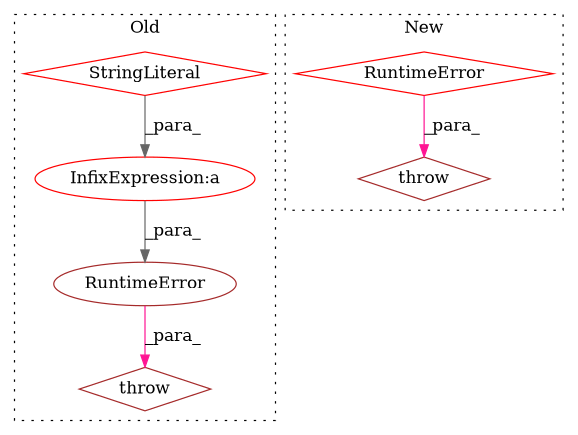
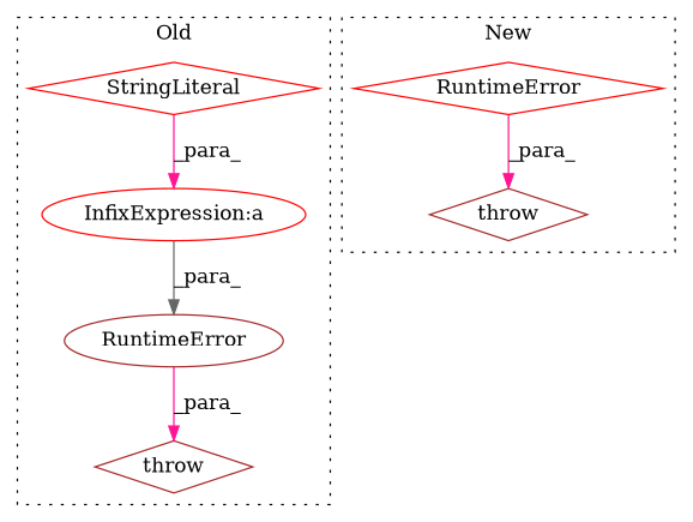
  digraph {
    node [a=32 l=6 shape=diamond color=brown]
    edge [color=deeppink]
    n1 [l="13,2" label=RuntimeError s="8955,9064" shape=ellipse]
    n2 [a=53 label=throw s=8949]
    n3 [a=27 l=10 label="InfixExpression:a" s=9039 shape=ellipse color=red]
    n4 [a=45 l=71 label=StringLiteral s=8968 color=red]
    n5 [a=53 label=throw s=9661]
    n6 [l="13,1" label=RuntimeError s="9667,9763" color=red]
    subgraph cluster_1 {
      label=Old
      style=dotted
      n1
      n2
      n3
      n4
    }
    subgraph cluster_2 {
      label=New
      style=dotted
      n5
      n6
    }
    n1 -> n2 [label=_para_]
    n3 -> n1 [label=_para_ color=gray40]
-   n4 -> n3 [label=_para_ color=gray40]
+   n4 -> n3 [label=_para_]
    n6 -> n5 [label=_para_]
  }
